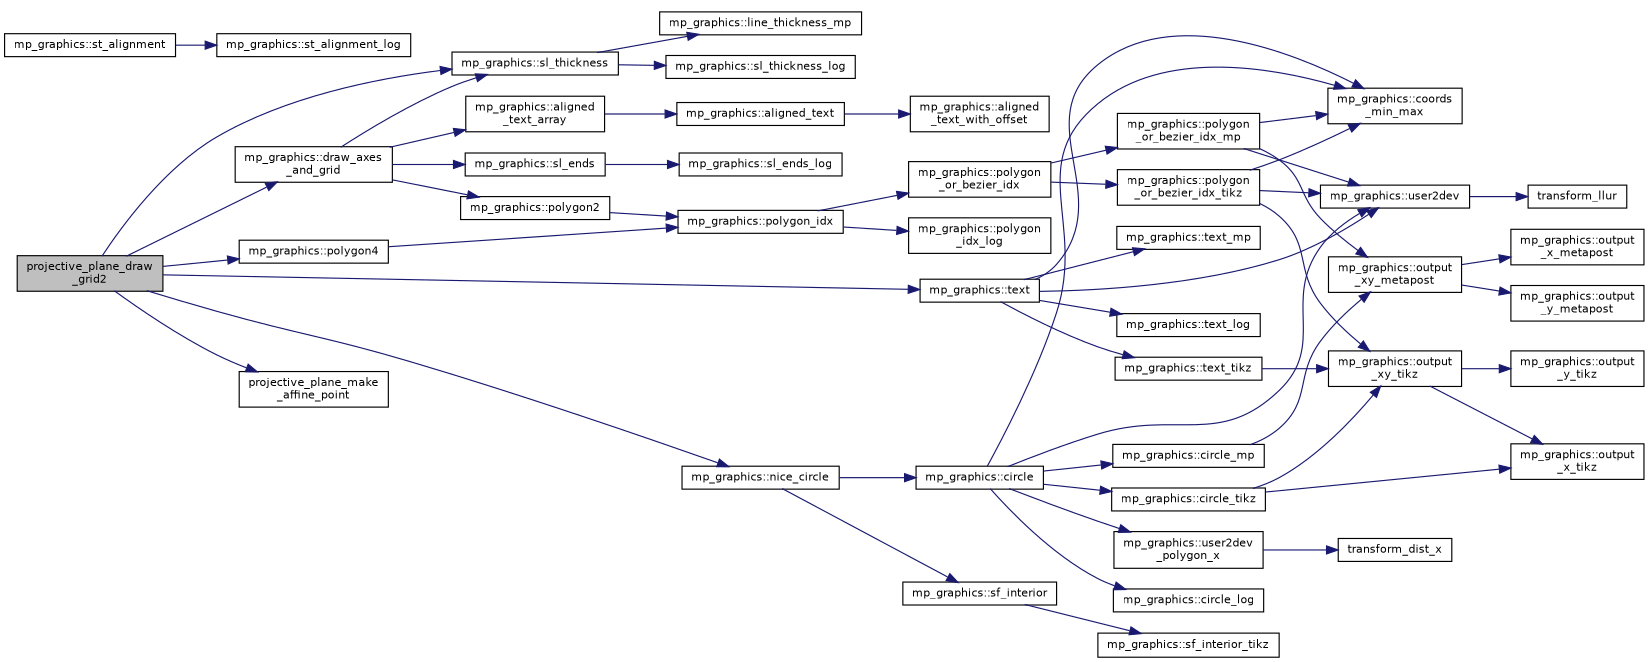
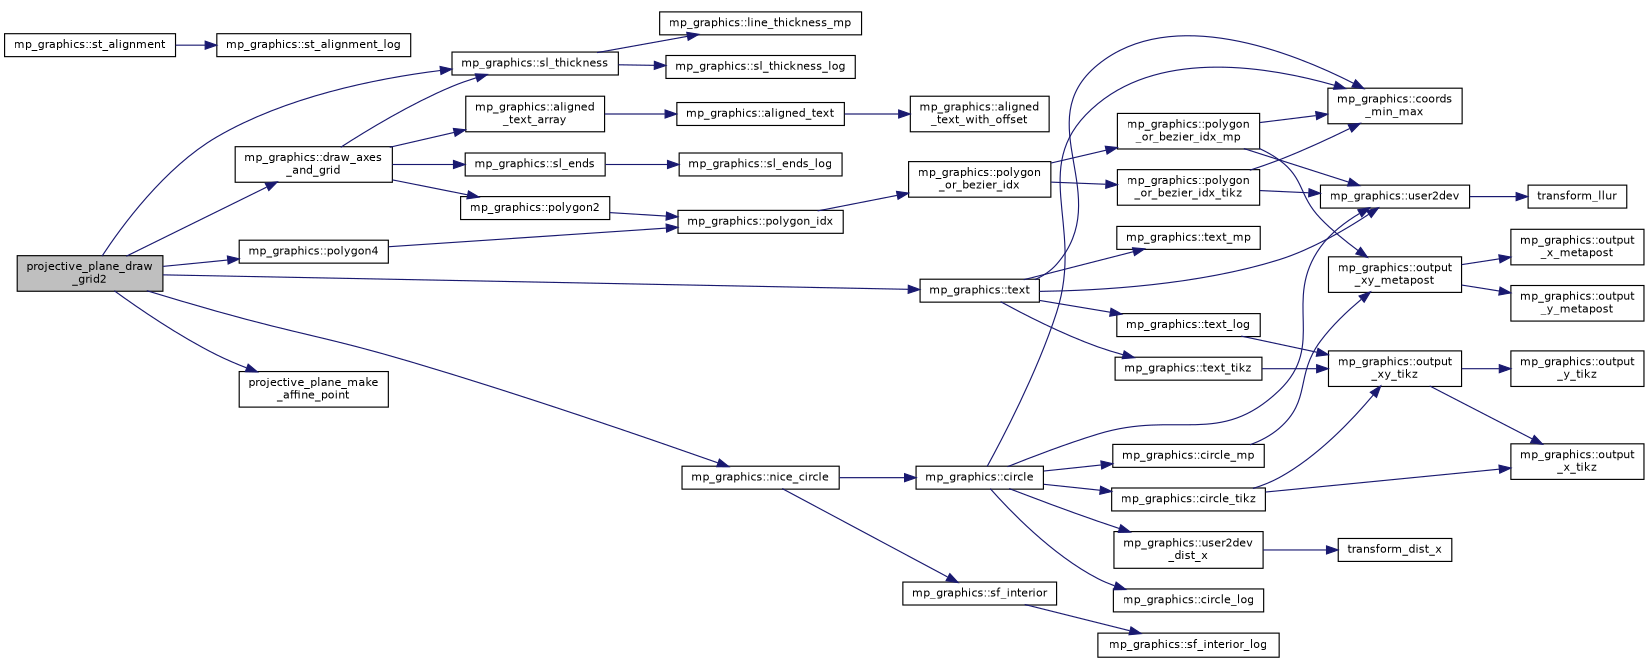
  digraph {
    rankdir=LR
    node [color=black fillcolor=white fontname=Helvetica fontsize=10 shape=record style=filled]
    edge [color=midnightblue fontname=Helvetica fontsize=10 labelfontname=Helvetica labelfontsize=10 style=solid]
    n1 [fillcolor=grey75 fontcolor=black height=0.2 label="projective_plane_draw\l_grid2" width=0.4]
    n2 [height=0.2 label="mp_graphics::draw_axes\l_and_grid" width=0.4]
    n3 [height=0.2 label="mp_graphics::sl_thickness" width=0.4]
    n4 [height=0.2 label="mp_graphics::text" width=0.4]
    n5 [height=0.2 label="projective_plane_make\l_affine_point" width=0.4]
    n6 [height=0.2 label="mp_graphics::polygon4" width=0.4]
    n7 [height=0.2 label="mp_graphics::nice_circle" width=0.4]
    n8 [height=0.2 label="mp_graphics::sl_ends" width=0.4]
    n9 [height=0.2 label="mp_graphics::polygon2" width=0.4]
    n10 [height=0.2 label="mp_graphics::aligned\l_text_array" width=0.4]
    n11 [height=0.2 label="mp_graphics::line_thickness_mp" width=0.4]
    n12 [height=0.2 label="mp_graphics::sl_thickness_log" width=0.4]
    n13 [height=0.2 label="mp_graphics::coords\l_min_max" width=0.4]
    n14 [height=0.2 label="mp_graphics::user2dev" width=0.4]
    n15 [height=0.2 label="mp_graphics::text_log" width=0.4]
    n16 [height=0.2 label="mp_graphics::text_mp" width=0.4]
    n17 [height=0.2 label="mp_graphics::text_tikz" width=0.4]
    n18 [height=0.2 label="mp_graphics::polygon_idx" width=0.4]
    n19 [height=0.2 label="mp_graphics::sf_interior" width=0.4]
    n20 [height=0.2 label="mp_graphics::circle" width=0.4]
    n21 [height=0.2 label="mp_graphics::sl_ends_log" width=0.4]
    n22 [height=0.2 label="mp_graphics::aligned_text" width=0.4]
-   n23 [height=0.2 label="mp_graphics::polygon\l_idx_log" width=0.4]
    n24 [height=0.2 label="mp_graphics::polygon\l_or_bezier_idx" width=0.4]
    n25 [height=0.2 label="mp_graphics::polygon\l_or_bezier_idx_mp" width=0.4]
    n26 [height=0.2 label="mp_graphics::polygon\l_or_bezier_idx_tikz" width=0.4]
    n27 [height=0.2 label="mp_graphics::output\l_xy_metapost" width=0.4]
    n28 [height=0.2 label="mp_graphics::output\l_xy_tikz" width=0.4]
    n29 [height=0.2 label=transform_llur width=0.4]
    n30 [height=0.2 label="mp_graphics::output\l_x_metapost" width=0.4]
    n31 [height=0.2 label="mp_graphics::output\l_y_metapost" width=0.4]
    n32 [height=0.2 label="mp_graphics::output\l_x_tikz" width=0.4]
    n33 [height=0.2 label="mp_graphics::output\l_y_tikz" width=0.4]
    n34 [height=0.2 label="mp_graphics::aligned\l_text_with_offset" width=0.4]
    n35 [height=0.2 label="mp_graphics::st_alignment" width=0.4]
    n36 [height=0.2 label="mp_graphics::st_alignment_log" width=0.4]
-   n37 [height=0.2 label="mp_graphics::sf_interior_tikz" width=0.4]
-   n38 [height=0.2 label="mp_graphics::user2dev\l_polygon_x" width=0.4]
+   n37 [height=0.2 label="mp_graphics::sf_interior_log" width=0.4]
+   n38 [height=0.2 label="mp_graphics::user2dev\l_dist_x" width=0.4]
    n39 [height=0.2 label="mp_graphics::circle_log" width=0.4]
    n40 [height=0.2 label="mp_graphics::circle_mp" width=0.4]
    n41 [height=0.2 label="mp_graphics::circle_tikz" width=0.4]
    n42 [height=0.2 label=transform_dist_x width=0.4]
    n1 -> n2
    n1 -> n3
    n1 -> n4
    n1 -> n5
    n1 -> n6
    n1 -> n7
    n2 -> n3
    n2 -> n8
    n2 -> n9
    n2 -> n10
    n3 -> n11
    n3 -> n12
    n4 -> n13
    n4 -> n14
    n4 -> n15
    n4 -> n16
    n4 -> n17
    n6 -> n18
    n7 -> n19
    n7 -> n20
    n8 -> n21
    n9 -> n18
    n10 -> n22
    n14 -> n29
    n17 -> n28
-   n18 -> n23
    n18 -> n24
    n19 -> n37
    n20 -> n13
    n20 -> n14
    n20 -> n38
    n20 -> n39
    n20 -> n40
    n20 -> n41
    n22 -> n34
    n24 -> n25
    n24 -> n26
    n25 -> n13
    n25 -> n14
    n25 -> n27
    n26 -> n13
    n26 -> n14
-   n26 -> n28
+   n15 -> n28
    n27 -> n30
    n27 -> n31
    n28 -> n32
    n28 -> n33
    n35 -> n36
    n38 -> n42
    n40 -> n27
    n41 -> n28
    n41 -> n32
  }
